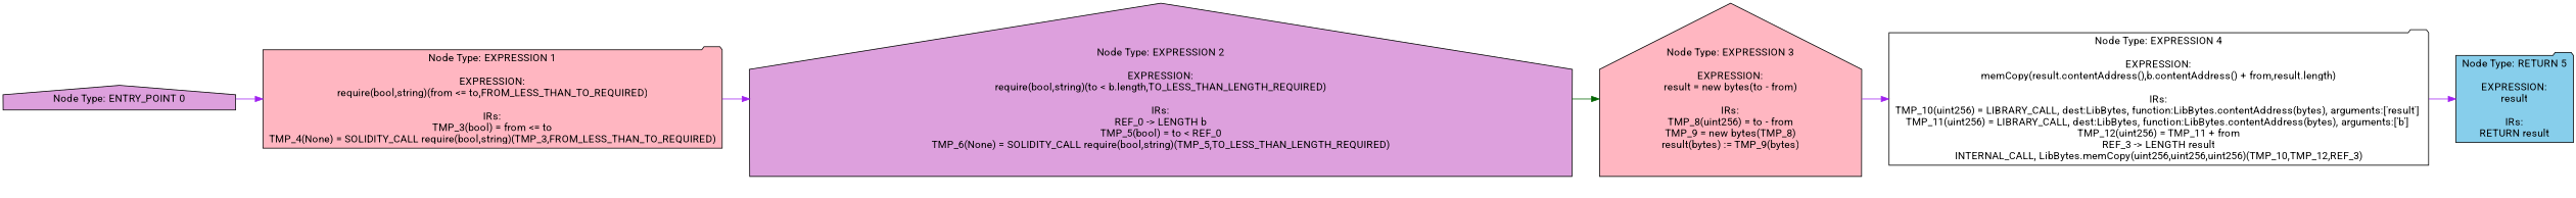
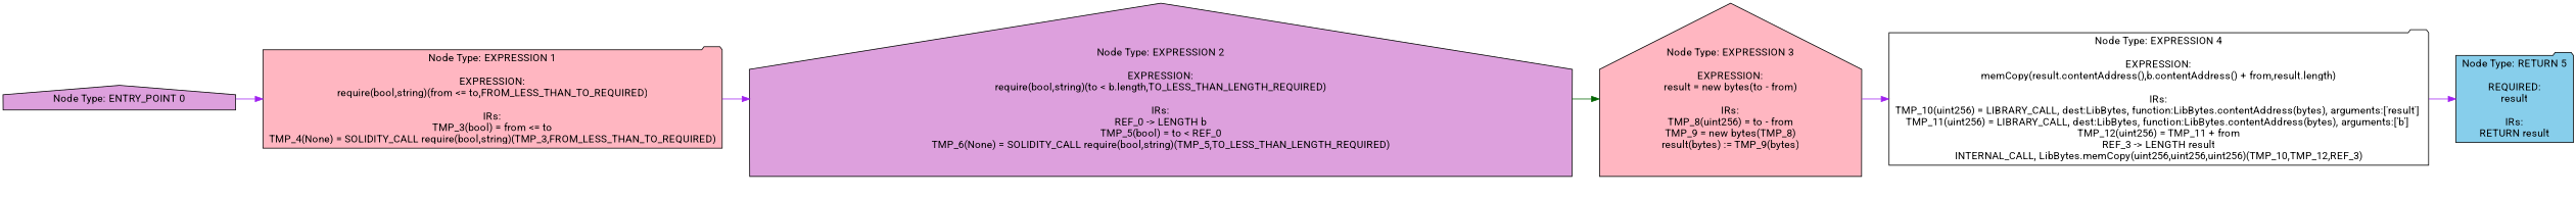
  digraph {
    rankdir=LR
    fontname=Roboto
    node [style=filled fillcolor=plum shape=house fontname=Roboto]
    edge [color=purple fontname=Roboto]
    n1 [label="Node Type: ENTRY_POINT 0\n"]
    n2 [label="Node Type: EXPRESSION 1\n\nEXPRESSION:\nrequire(bool,string)(from <= to,FROM_LESS_THAN_TO_REQUIRED)\n\nIRs:\nTMP_3(bool) = from <= to\nTMP_4(None) = SOLIDITY_CALL require(bool,string)(TMP_3,FROM_LESS_THAN_TO_REQUIRED)" fillcolor=lightpink shape=folder]
    n3 [label="Node Type: EXPRESSION 2\n\nEXPRESSION:\nrequire(bool,string)(to < b.length,TO_LESS_THAN_LENGTH_REQUIRED)\n\nIRs:\nREF_0 -> LENGTH b\nTMP_5(bool) = to < REF_0\nTMP_6(None) = SOLIDITY_CALL require(bool,string)(TMP_5,TO_LESS_THAN_LENGTH_REQUIRED)"]
    n4 [label="Node Type: EXPRESSION 3\n\nEXPRESSION:\nresult = new bytes(to - from)\n\nIRs:\nTMP_8(uint256) = to - from\nTMP_9 = new bytes(TMP_8)\nresult(bytes) := TMP_9(bytes)" fillcolor=lightpink]
    n5 [label="Node Type: EXPRESSION 4\n\nEXPRESSION:\nmemCopy(result.contentAddress(),b.contentAddress() + from,result.length)\n\nIRs:\nTMP_10(uint256) = LIBRARY_CALL, dest:LibBytes, function:LibBytes.contentAddress(bytes), arguments:['result'] \nTMP_11(uint256) = LIBRARY_CALL, dest:LibBytes, function:LibBytes.contentAddress(bytes), arguments:['b'] \nTMP_12(uint256) = TMP_11 + from\nREF_3 -> LENGTH result\nINTERNAL_CALL, LibBytes.memCopy(uint256,uint256,uint256)(TMP_10,TMP_12,REF_3)" fillcolor=white shape=folder]
-   n6 [label="Node Type: RETURN 5\n\nEXPRESSION:\nresult\n\nIRs:\nRETURN result" fillcolor=skyblue shape=folder]
+   n6 [label="Node Type: RETURN 5\n\nREQUIRED:\nresult\n\nIRs:\nRETURN result" fillcolor=skyblue shape=folder]
    n1 -> n2
    n2 -> n3
    n3 -> n4 [color=darkgreen]
    n4 -> n5
    n5 -> n6
  }
